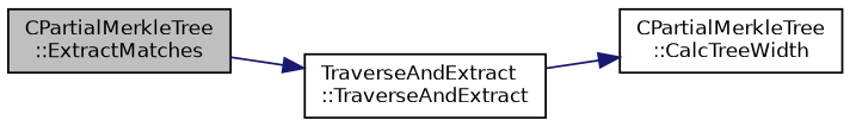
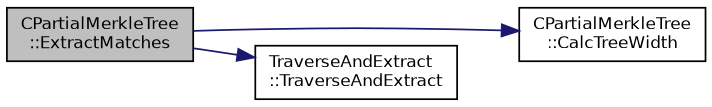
  digraph {
    rankdir=LR
    node [color=black fillcolor=white fontname=Helvetica fontsize=10 shape=record style=filled]
    edge [color=midnightblue fontname=Helvetica fontsize=10 labelfontname=Helvetica labelfontsize=10 style=solid]
    n1 [fillcolor=grey75 fontcolor=black height=0.2 label="CPartialMerkleTree\l::ExtractMatches" width=0.4]
    n2 [height=0.2 label="CPartialMerkleTree\l::CalcTreeWidth" width=0.4]
    n3 [height=0.2 label="TraverseAndExtract\l::TraverseAndExtract" width=0.4]
-   n3 -> n2
+   n1 -> n2
    n1 -> n3
  }
